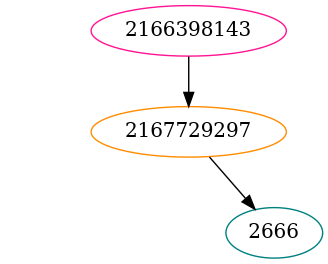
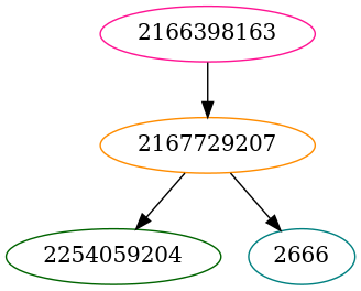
  strict digraph {
-   2167729297 [color=darkorange]
+   2167729297 [color=darkorange label=2167729207]
+   2254059204 [color=darkgreen]
    n3 [color=teal label=2666]
-   2166398143 [color=deeppink]
+   2166398143 [color=deeppink label=2166398163]
+   2167729297 -> 2254059204
    2167729297 -> n3
    2166398143 -> 2167729297
  }
